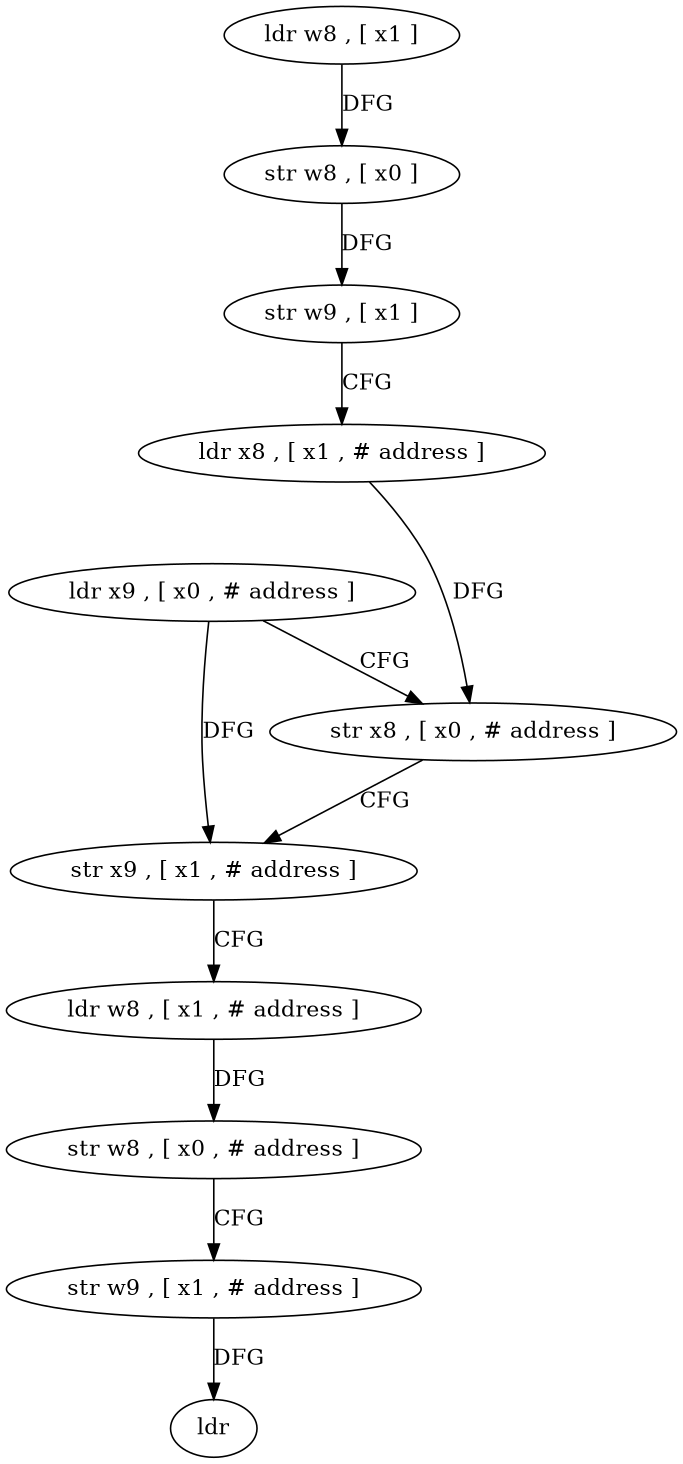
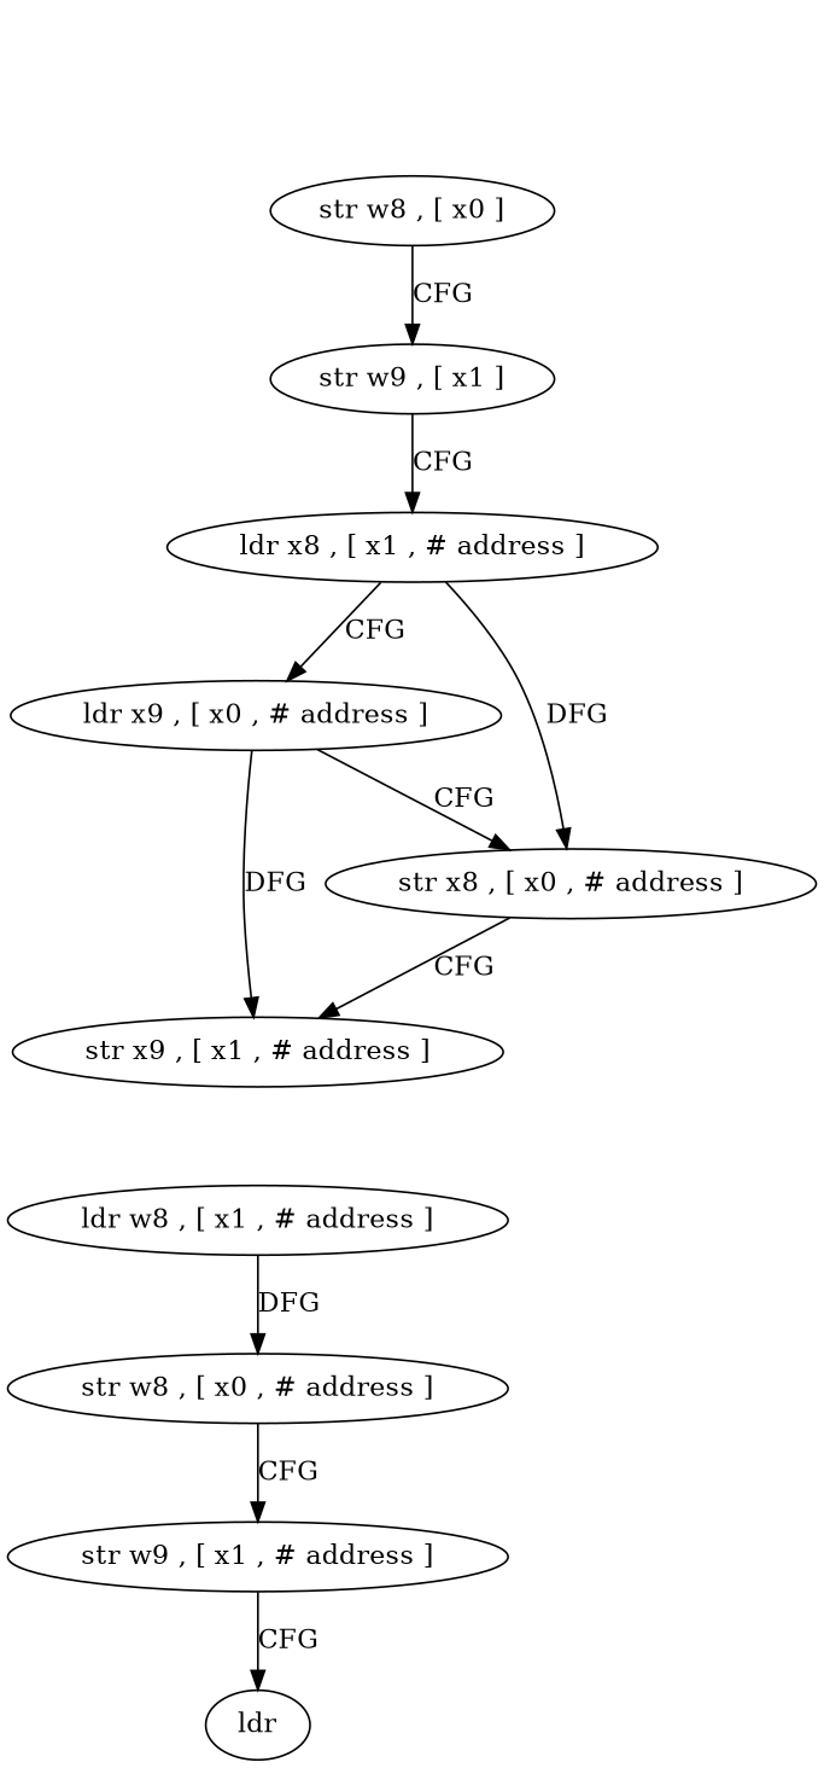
  digraph {
-   n1 [label="ldr w8 , [ x1 ]"]
    n2 [label="str w8 , [ x0 ]"]
    n3 [label="str w9 , [ x1 ]"]
    n4 [label="ldr x8 , [ x1 , # address ]"]
    n5 [label="ldr x9 , [ x0 , # address ]"]
    n6 [label="str x8 , [ x0 , # address ]"]
    n7 [label="str x9 , [ x1 , # address ]"]
    n8 [label="ldr w8 , [ x1 , # address ]"]
    n9 [label="str w8 , [ x0 , # address ]"]
    n10 [label="str w9 , [ x1 , # address ]"]
    n11 [label=ldr]
-   n1 -> n2 [label=DFG]
-   n2 -> n3 [label=DFG]
+   n2 -> n3 [label=CFG]
    n3 -> n4 [label=CFG]
+   n4 -> n5 [label=CFG]
    n4 -> n6 [label=DFG]
    n5 -> n6 [label=CFG]
    n5 -> n7 [label=DFG]
    n6 -> n7 [label=CFG]
-   n7 -> n8 [label=CFG]
    n8 -> n9 [label=DFG]
    n9 -> n10 [label=CFG]
-   n10 -> n11 [label=DFG]
+   n10 -> n11 [label=CFG]
  }
